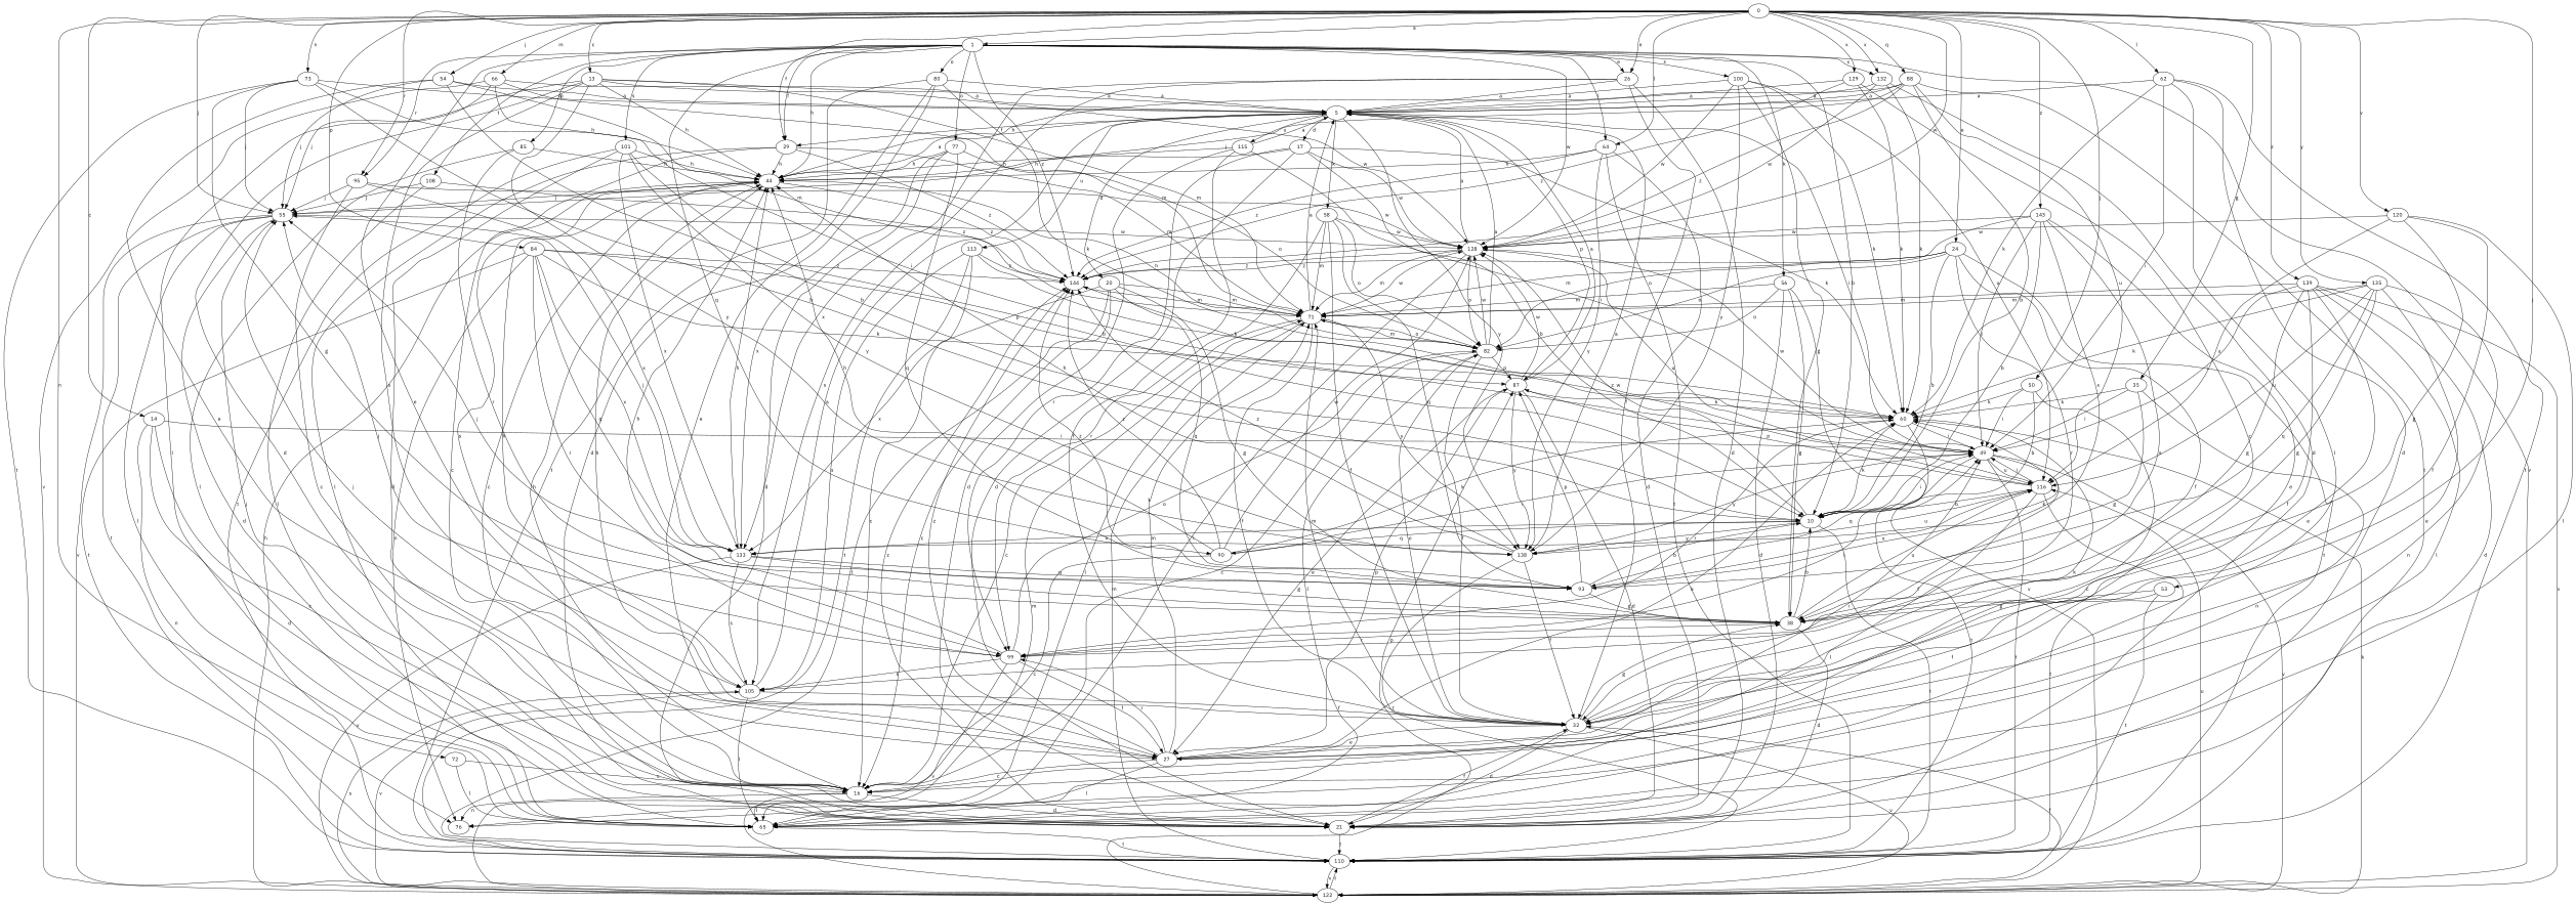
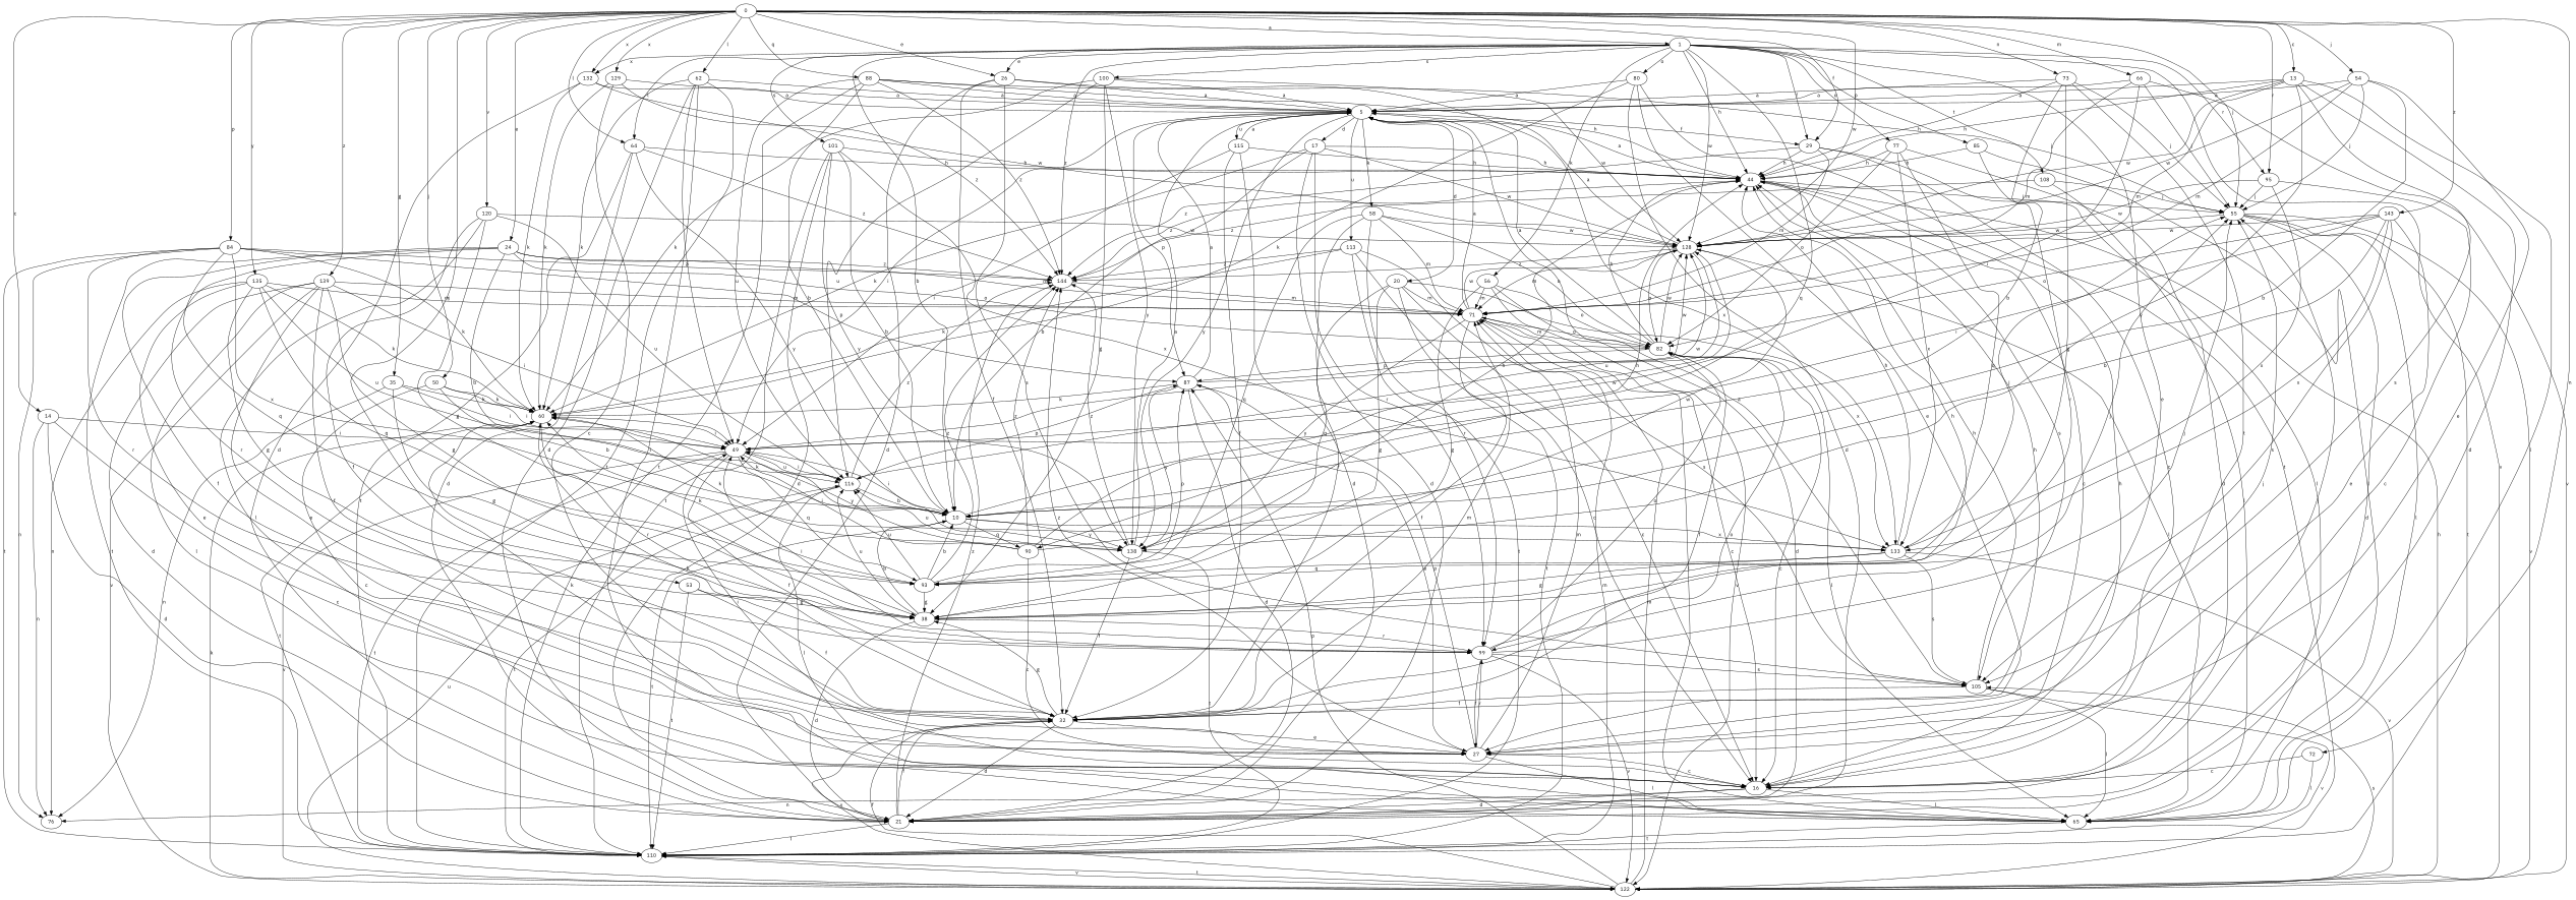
  strict digraph {
    fontname="IBM Plex Sans"
    node [fontname="IBM Plex Sans"]
    edge [fontname="IBM Plex Sans"]
    0
    1
    13
    14
    24
    26
    29
    35
    50
    53
    54
    55
    62
    64
    66
    72
    73
    84
    88
    95
    120
    128
    129
    132
    135
    139
    143
    10
    27
    44
    56
    77
    80
    85
    90
    100
    101
    108
    122
    144
    5
    138
    21
    65
    71
    105
    49
    16
    76
    110
    99
    32
    82
    133
    60
    38
    87
    93
    116
    17
    20
    58
    113
    115
    0 -> 1 [label=a]
    0 -> 13 [label=c]
    0 -> 14 [label=c]
    0 -> 24 [label=e]
    0 -> 26 [label=e]
    0 -> 29 [label=f]
    0 -> 35 [label=g]
    0 -> 50 [label=j]
    0 -> 53 [label=j]
    0 -> 54 [label=j]
    0 -> 55 [label=j]
    0 -> 62 [label=l]
    0 -> 64 [label=l]
    0 -> 66 [label=m]
    0 -> 72 [label=n]
    0 -> 73 [label=n]
    0 -> 84 [label=p]
    0 -> 88 [label=q]
    0 -> 95 [label=r]
    0 -> 120 [label=v]
    0 -> 128 [label=w]
    0 -> 129 [label=x]
    0 -> 132 [label=x]
    0 -> 135 [label=y]
    0 -> 139 [label=z]
    0 -> 143 [label=z]
    1 -> 26 [label=e]
    1 -> 29 [label=f]
    1 -> 64 [label=l]
    1 -> 95 [label=r]
    1 -> 128 [label=w]
    1 -> 132 [label=x]
    1 -> 10 [label=b]
    1 -> 27 [label=e]
    1 -> 44 [label=h]
    1 -> 56 [label=k]
    1 -> 77 [label=o]
    1 -> 80 [label=o]
    1 -> 85 [label=p]
    1 -> 90 [label=q]
    1 -> 100 [label=s]
    1 -> 101 [label=s]
    1 -> 108 [label=t]
    1 -> 122 [label=v]
    1 -> 144 [label=z]
    13 -> 128 [label=w]
    13 -> 44 [label=h]
    13 -> 5 [label=a]
    13 -> 138 [label=y]
    13 -> 21 [label=d]
    13 -> 65 [label=l]
    13 -> 71 [label=m]
    13 -> 105 [label=s]
    14 -> 21 [label=d]
    14 -> 49 [label=i]
    14 -> 16 [label=c]
    14 -> 76 [label=n]
    24 -> 10 [label=b]
    24 -> 144 [label=z]
    24 -> 71 [label=m]
    24 -> 110 [label=t]
    24 -> 99 [label=r]
    24 -> 32 [label=f]
    24 -> 82 [label=o]
    26 -> 5 [label=a]
    26 -> 21 [label=d]
    26 -> 105 [label=s]
    26 -> 32 [label=f]
    26 -> 133 [label=x]
    29 -> 44 [label=h]
    29 -> 144 [label=z]
    29 -> 65 [label=l]
    29 -> 71 [label=m]
    29 -> 16 [label=c]
    35 -> 49 [label=i]
    35 -> 76 [label=n]
    35 -> 60 [label=k]
    35 -> 38 [label=g]
    50 -> 10 [label=b]
    50 -> 49 [label=i]
    50 -> 16 [label=c]
    50 -> 60 [label=k]
    53 -> 110 [label=t]
    53 -> 32 [label=f]
    53 -> 38 [label=g]
    54 -> 55 [label=j]
+   54 -> 128 [label=w]
    54 -> 10 [label=b]
    54 -> 27 [label=e]
    54 -> 5 [label=a]
    54 -> 71 [label=m]
    55 -> 128 [label=w]
    55 -> 122 [label=v]
    55 -> 21 [label=d]
    55 -> 65 [label=l]
    55 -> 110 [label=t]
    62 -> 5 [label=a]
    62 -> 21 [label=d]
    62 -> 65 [label=l]
    62 -> 49 [label=i]
    62 -> 110 [label=t]
    62 -> 60 [label=k]
    64 -> 44 [label=h]
    64 -> 144 [label=z]
    64 -> 138 [label=y]
    64 -> 21 [label=d]
    64 -> 110 [label=t]
    66 -> 55 [label=j]
    66 -> 122 [label=v]
    66 -> 5 [label=a]
    66 -> 71 [label=m]
    66 -> 49 [label=i]
    72 -> 65 [label=l]
    72 -> 16 [label=c]
    73 -> 55 [label=j]
    73 -> 10 [label=b]
    73 -> 44 [label=h]
    73 -> 5 [label=a]
-   73 -> 110 [label=t]
+   73 -> 16 [label=t]
    73 -> 38 [label=g]
    84 -> 144 [label=z]
    84 -> 76 [label=n]
    84 -> 110 [label=t]
    84 -> 99 [label=r]
    84 -> 133 [label=x]
    84 -> 60 [label=k]
    84 -> 87 [label=p]
    84 -> 93 [label=q]
    88 -> 55 [label=j]
    88 -> 10 [label=b]
    88 -> 44 [label=h]
    88 -> 144 [label=z]
    88 -> 5 [label=a]
    88 -> 110 [label=t]
    88 -> 116 [label=u]
    95 -> 55 [label=j]
    95 -> 128 [label=w]
    95 -> 16 [label=c]
    95 -> 133 [label=x]
    120 -> 128 [label=w]
    120 -> 65 [label=l]
    120 -> 32 [label=f]
    120 -> 38 [label=g]
    120 -> 116 [label=u]
    128 -> 144 [label=z]
    128 -> 5 [label=a]
    128 -> 65 [label=l]
    128 -> 71 [label=m]
    128 -> 82 [label=o]
    128 -> 116 [label=u]
    129 -> 144 [label=z]
    129 -> 5 [label=a]
    129 -> 16 [label=c]
    129 -> 60 [label=k]
    132 -> 128 [label=w]
    132 -> 5 [label=a]
    132 -> 21 [label=d]
    132 -> 60 [label=k]
    135 -> 27 [label=e]
    135 -> 71 [label=m]
    135 -> 76 [label=n]
    135 -> 60 [label=k]
    135 -> 38 [label=g]
    135 -> 93 [label=q]
    135 -> 116 [label=u]
    139 -> 27 [label=e]
    139 -> 122 [label=v]
    139 -> 21 [label=d]
    139 -> 65 [label=l]
    139 -> 71 [label=m]
    139 -> 49 [label=i]
    139 -> 32 [label=f]
    139 -> 38 [label=g]
    143 -> 128 [label=w]
    143 -> 10 [label=b]
    143 -> 27 [label=e]
    143 -> 105 [label=s]
    143 -> 49 [label=i]
    143 -> 82 [label=o]
    143 -> 133 [label=x]
    10 -> 128 [label=w]
    10 -> 90 [label=q]
    10 -> 138 [label=y]
    10 -> 49 [label=i]
    10 -> 110 [label=t]
    10 -> 133 [label=x]
    10 -> 60 [label=k]
    27 -> 55 [label=j]
    27 -> 144 [label=z]
    27 -> 65 [label=l]
    27 -> 71 [label=m]
    27 -> 49 [label=i]
    27 -> 16 [label=c]
    27 -> 99 [label=r]
    27 -> 60 [label=k]
    27 -> 87 [label=p]
    44 -> 55 [label=j]
    44 -> 144 [label=z]
    44 -> 5 [label=a]
    44 -> 105 [label=s]
    44 -> 16 [label=c]
    56 -> 122 [label=v]
    56 -> 21 [label=d]
    56 -> 71 [label=m]
    56 -> 82 [label=o]
    56 -> 38 [label=g]
    77 -> 44 [label=h]
    77 -> 21 [label=d]
    77 -> 82 [label=o]
    77 -> 133 [label=x]
    77 -> 93 [label=q]
    80 -> 27 [label=e]
    80 -> 5 [label=a]
    80 -> 21 [label=d]
    80 -> 110 [label=t]
    80 -> 60 [label=k]
    85 -> 44 [label=h]
    85 -> 65 [label=l]
    85 -> 99 [label=r]
    90 -> 128 [label=w]
    90 -> 44 [label=h]
    90 -> 144 [label=z]
    90 -> 49 [label=i]
    90 -> 16 [label=c]
    90 -> 60 [label=k]
    100 -> 128 [label=w]
    100 -> 5 [label=a]
    100 -> 138 [label=y]
    100 -> 60 [label=k]
    100 -> 38 [label=g]
    100 -> 116 [label=u]
    101 -> 10 [label=b]
    101 -> 44 [label=h]
    101 -> 138 [label=y]
    101 -> 21 [label=d]
    101 -> 110 [label=t]
    101 -> 133 [label=x]
    108 -> 55 [label=j]
    108 -> 144 [label=z]
    108 -> 65 [label=l]
    122 -> 44 [label=h]
    122 -> 71 [label=m]
    122 -> 105 [label=s]
    122 -> 110 [label=t]
    122 -> 32 [label=f]
    122 -> 60 [label=k]
    122 -> 87 [label=p]
    122 -> 116 [label=u]
    144 -> 71 [label=m]
    5 -> 29 [label=f]
    5 -> 138 [label=y]
    5 -> 49 [label=i]
    5 -> 87 [label=p]
    5 -> 17 [label=d]
    5 -> 20 [label=d]
    5 -> 58 [label=k]
    5 -> 113 [label=u]
    5 -> 115 [label=u]
    138 -> 44 [label=h]
    138 -> 144 [label=z]
    138 -> 5 [label=a]
    138 -> 110 [label=t]
    138 -> 32 [label=f]
    138 -> 116 [label=u]
    21 -> 144 [label=z]
    21 -> 110 [label=t]
    21 -> 32 [label=f]
    65 -> 110 [label=t]
    71 -> 128 [label=w]
    71 -> 5 [label=a]
    71 -> 138 [label=y]
    71 -> 65 [label=l]
    71 -> 16 [label=c]
    71 -> 32 [label=f]
    71 -> 82 [label=o]
    105 -> 44 [label=h]
    105 -> 122 [label=v]
    105 -> 5 [label=a]
    105 -> 65 [label=l]
    105 -> 32 [label=f]
    49 -> 128 [label=w]
    49 -> 122 [label=v]
    49 -> 138 [label=y]
    49 -> 110 [label=t]
    49 -> 32 [label=f]
    49 -> 93 [label=q]
    49 -> 116 [label=u]
    16 -> 55 [label=j]
    16 -> 44 [label=h]
    16 -> 21 [label=d]
    16 -> 65 [label=l]
    16 -> 76 [label=n]
    110 -> 122 [label=v]
    110 -> 71 [label=m]
    99 -> 55 [label=j]
    99 -> 27 [label=f]
    99 -> 44 [label=h]
    99 -> 122 [label=v]
    99 -> 105 [label=s]
    99 -> 49 [label=i]
    99 -> 82 [label=o]
    32 -> 27 [label=e]
    32 -> 44 [label=h]
    32 -> 122 [label=v]
    32 -> 21 [label=d]
    32 -> 71 [label=m]
    32 -> 82 [label=o]
    32 -> 60 [label=k]
    32 -> 38 [label=g]
    82 -> 128 [label=w]
    82 -> 44 [label=h]
    82 -> 5 [label=a]
    82 -> 65 [label=l]
    82 -> 71 [label=m]
    82 -> 16 [label=c]
    82 -> 32 [label=f]
    82 -> 87 [label=p]
    133 -> 55 [label=j]
    133 -> 44 [label=h]
    133 -> 122 [label=v]
    133 -> 105 [label=s]
    133 -> 38 [label=g]
    133 -> 93 [label=q]
    60 -> 49 [label=i]
    60 -> 110 [label=t]
    60 -> 99 [label=r]
    38 -> 55 [label=j]
    38 -> 10 [label=b]
    38 -> 21 [label=d]
    38 -> 99 [label=r]
    38 -> 116 [label=u]
    87 -> 128 [label=w]
    87 -> 27 [label=e]
    87 -> 5 [label=a]
    87 -> 138 [label=y]
    87 -> 21 [label=d]
    87 -> 60 [label=k]
    93 -> 10 [label=b]
    93 -> 144 [label=z]
    93 -> 60 [label=k]
    93 -> 38 [label=g]
    93 -> 87 [label=p]
    93 -> 116 [label=u]
    116 -> 10 [label=b]
    116 -> 144 [label=z]
    116 -> 65 [label=l]
    116 -> 49 [label=i]
    116 -> 110 [label=t]
    116 -> 87 [label=p]
    17 -> 128 [label=w]
    17 -> 10 [label=b]
    17 -> 44 [label=h]
    17 -> 21 [label=d]
    17 -> 99 [label=r]
    17 -> 60 [label=k]
    20 -> 71 [label=m]
    20 -> 16 [label=c]
    20 -> 110 [label=t]
    20 -> 133 [label=x]
    20 -> 38 [label=g]
    20 -> 93 [label=q]
    58 -> 128 [label=w]
    58 -> 71 [label=m]
    58 -> 99 [label=r]
    58 -> 32 [label=f]
    58 -> 82 [label=o]
    58 -> 93 [label=q]
    113 -> 144 [label=z]
    113 -> 105 [label=s]
    113 -> 16 [label=c]
    113 -> 110 [label=t]
    113 -> 60 [label=k]
    115 -> 44 [label=h]
    115 -> 5 [label=a]
    115 -> 21 [label=d]
    115 -> 49 [label=i]
    115 -> 32 [label=f]
  }
